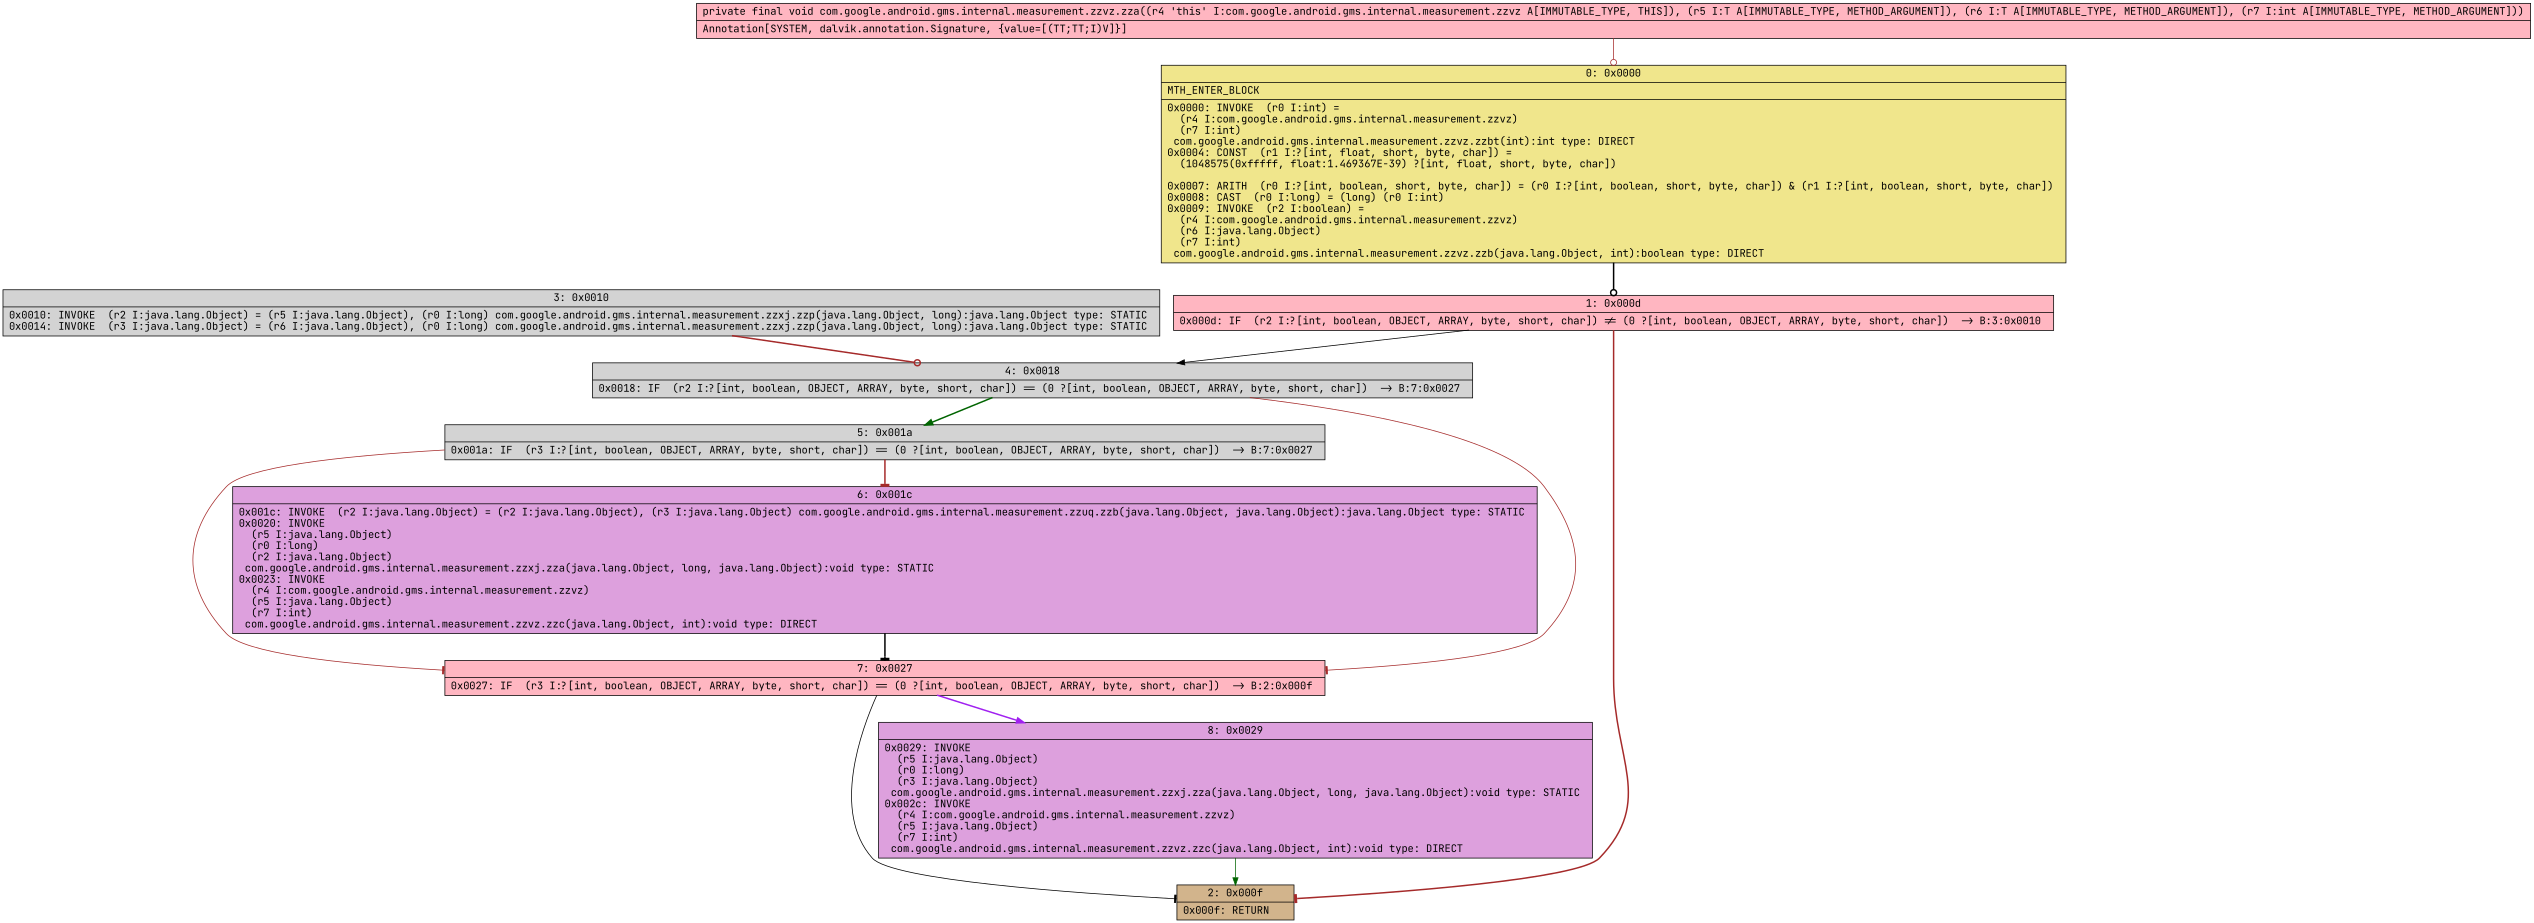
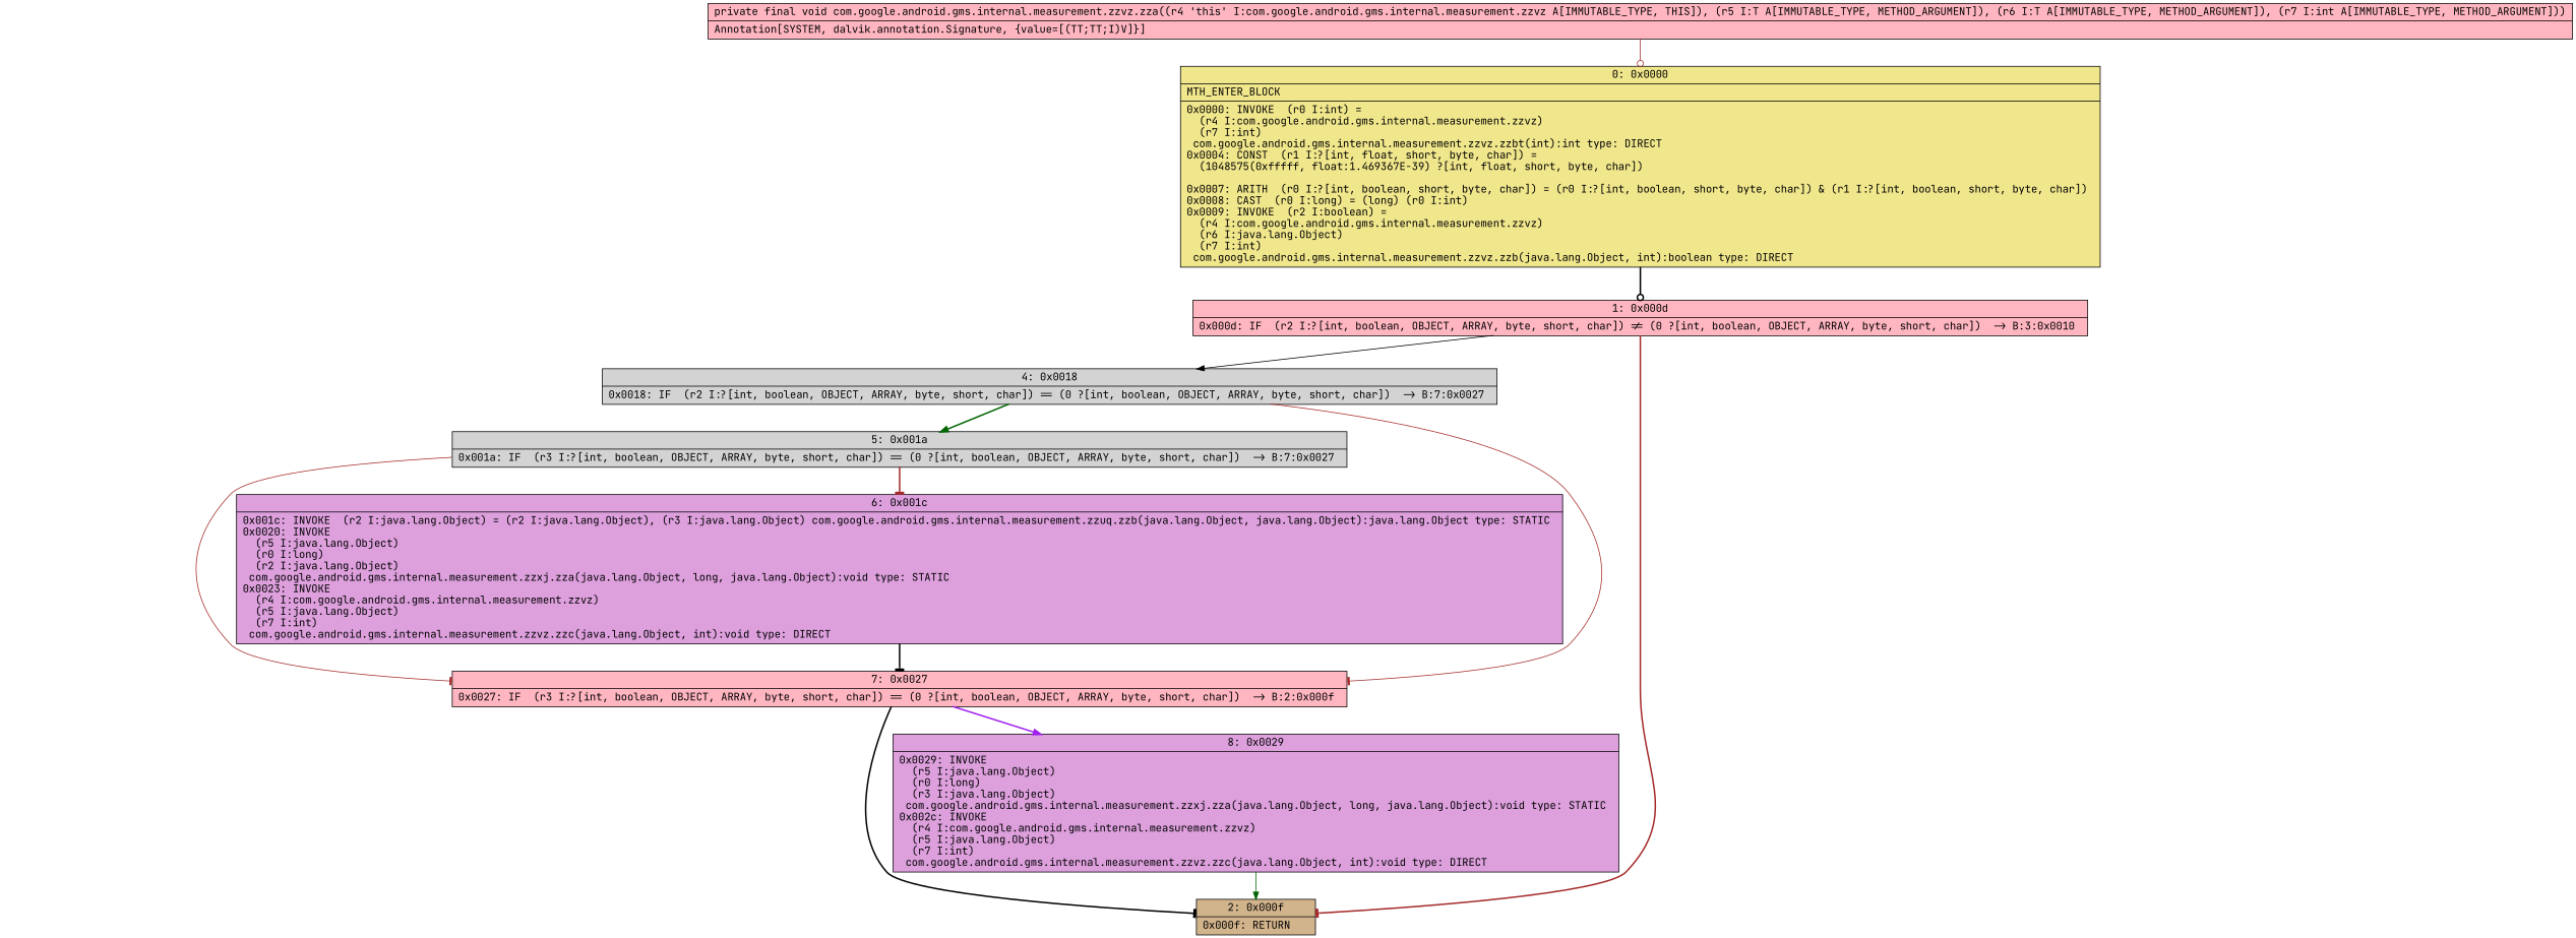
  digraph {
    fontname="JetBrains Mono"
    node [fillcolor=lightpink fontname="JetBrains Mono" shape=record style=filled]
    edge [arrowhead=tee color=brown fontname="JetBrains Mono" style=bold]
    n1 [fillcolor=khaki label="{0\:\ 0x0000|MTH_ENTER_BLOCK\l|0x0000: INVOKE  (r0 I:int) = \l  (r4 I:com.google.android.gms.internal.measurement.zzvz)\l  (r7 I:int)\l com.google.android.gms.internal.measurement.zzvz.zzbt(int):int type: DIRECT \l0x0004: CONST  (r1 I:?[int, float, short, byte, char]) = \l  (1048575(0xfffff, float:1.469367E\-39) ?[int, float, short, byte, char])\l \l0x0007: ARITH  (r0 I:?[int, boolean, short, byte, char]) = (r0 I:?[int, boolean, short, byte, char]) & (r1 I:?[int, boolean, short, byte, char]) \l0x0008: CAST  (r0 I:long) = (long) (r0 I:int) \l0x0009: INVOKE  (r2 I:boolean) = \l  (r4 I:com.google.android.gms.internal.measurement.zzvz)\l  (r6 I:java.lang.Object)\l  (r7 I:int)\l com.google.android.gms.internal.measurement.zzvz.zzb(java.lang.Object, int):boolean type: DIRECT \l}"]
    n2 [label="{1\:\ 0x000d|0x000d: IF  (r2 I:?[int, boolean, OBJECT, ARRAY, byte, short, char]) != (0 ?[int, boolean, OBJECT, ARRAY, byte, short, char])  \-\> B:3:0x0010 \l}"]
    n3 [fillcolor=tan label="{2\:\ 0x000f|0x000f: RETURN   \l}"]
    n4 [fillcolor=lightgrey label="{4\:\ 0x0018|0x0018: IF  (r2 I:?[int, boolean, OBJECT, ARRAY, byte, short, char]) == (0 ?[int, boolean, OBJECT, ARRAY, byte, short, char])  \-\> B:7:0x0027 \l}"]
-   n5 [fillcolor=lightgrey label="{3\:\ 0x0010|0x0010: INVOKE  (r2 I:java.lang.Object) = (r5 I:java.lang.Object), (r0 I:long) com.google.android.gms.internal.measurement.zzxj.zzp(java.lang.Object, long):java.lang.Object type: STATIC \l0x0014: INVOKE  (r3 I:java.lang.Object) = (r6 I:java.lang.Object), (r0 I:long) com.google.android.gms.internal.measurement.zzxj.zzp(java.lang.Object, long):java.lang.Object type: STATIC \l}"]
    n6 [fillcolor=lightgrey label="{5\:\ 0x001a|0x001a: IF  (r3 I:?[int, boolean, OBJECT, ARRAY, byte, short, char]) == (0 ?[int, boolean, OBJECT, ARRAY, byte, short, char])  \-\> B:7:0x0027 \l}"]
    n7 [label="{7\:\ 0x0027|0x0027: IF  (r3 I:?[int, boolean, OBJECT, ARRAY, byte, short, char]) == (0 ?[int, boolean, OBJECT, ARRAY, byte, short, char])  \-\> B:2:0x000f \l}"]
    n8 [fillcolor=plum label="{6\:\ 0x001c|0x001c: INVOKE  (r2 I:java.lang.Object) = (r2 I:java.lang.Object), (r3 I:java.lang.Object) com.google.android.gms.internal.measurement.zzuq.zzb(java.lang.Object, java.lang.Object):java.lang.Object type: STATIC \l0x0020: INVOKE  \l  (r5 I:java.lang.Object)\l  (r0 I:long)\l  (r2 I:java.lang.Object)\l com.google.android.gms.internal.measurement.zzxj.zza(java.lang.Object, long, java.lang.Object):void type: STATIC \l0x0023: INVOKE  \l  (r4 I:com.google.android.gms.internal.measurement.zzvz)\l  (r5 I:java.lang.Object)\l  (r7 I:int)\l com.google.android.gms.internal.measurement.zzvz.zzc(java.lang.Object, int):void type: DIRECT \l}"]
    n9 [fillcolor=plum label="{8\:\ 0x0029|0x0029: INVOKE  \l  (r5 I:java.lang.Object)\l  (r0 I:long)\l  (r3 I:java.lang.Object)\l com.google.android.gms.internal.measurement.zzxj.zza(java.lang.Object, long, java.lang.Object):void type: STATIC \l0x002c: INVOKE  \l  (r4 I:com.google.android.gms.internal.measurement.zzvz)\l  (r5 I:java.lang.Object)\l  (r7 I:int)\l com.google.android.gms.internal.measurement.zzvz.zzc(java.lang.Object, int):void type: DIRECT \l}"]
    n10 [label="{private final void com.google.android.gms.internal.measurement.zzvz.zza((r4 'this' I:com.google.android.gms.internal.measurement.zzvz A[IMMUTABLE_TYPE, THIS]), (r5 I:T A[IMMUTABLE_TYPE, METHOD_ARGUMENT]), (r6 I:T A[IMMUTABLE_TYPE, METHOD_ARGUMENT]), (r7 I:int A[IMMUTABLE_TYPE, METHOD_ARGUMENT]))  | Annotation[SYSTEM, dalvik.annotation.Signature, \{value=[(TT;TT;I)V]\}]\l}"]
    n1 -> n2 [arrowhead=odot color=black]
    n2 -> n3
    n2 -> n4 [arrowhead=normal color=black style=solid]
    n4 -> n6 [arrowhead=normal color=darkgreen]
    n4 -> n7 [style=solid]
-   n5 -> n4 [arrowhead=odot]
    n6 -> n7 [style=solid]
    n6 -> n8
-   n7 -> n3 [color=black style=solid]
+   n7 -> n3 [color=black]
    n7 -> n9 [arrowhead=normal color=purple]
    n8 -> n7 [color=black]
    n9 -> n3 [arrowhead=normal color=darkgreen style=solid]
    n10 -> n1 [arrowhead=odot style=solid]
  }
